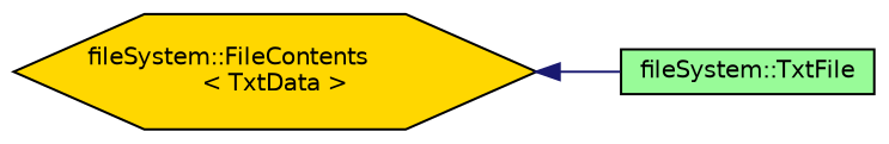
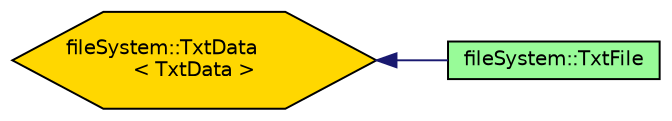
  digraph {
    rankdir=LR
    node [color=black fontname=Helvetica fontsize=10 style=filled]
-   n1 [fillcolor=gold height=0.2 label="fileSystem::FileContents\l\< TxtData \>" shape=hexagon width=0.4]
+   n1 [fillcolor=gold height=0.2 label="fileSystem::TxtData\l\< TxtData \>" shape=hexagon width=0.4]
    n2 [fillcolor=palegreen height=0.2 label="fileSystem::TxtFile" shape=box width=0.4]
    n1 -> n2 [color=midnightblue dir=back fontname=Helvetica fontsize=10 labelfontname=Helvetica labelfontsize=10 style=solid]
  }
